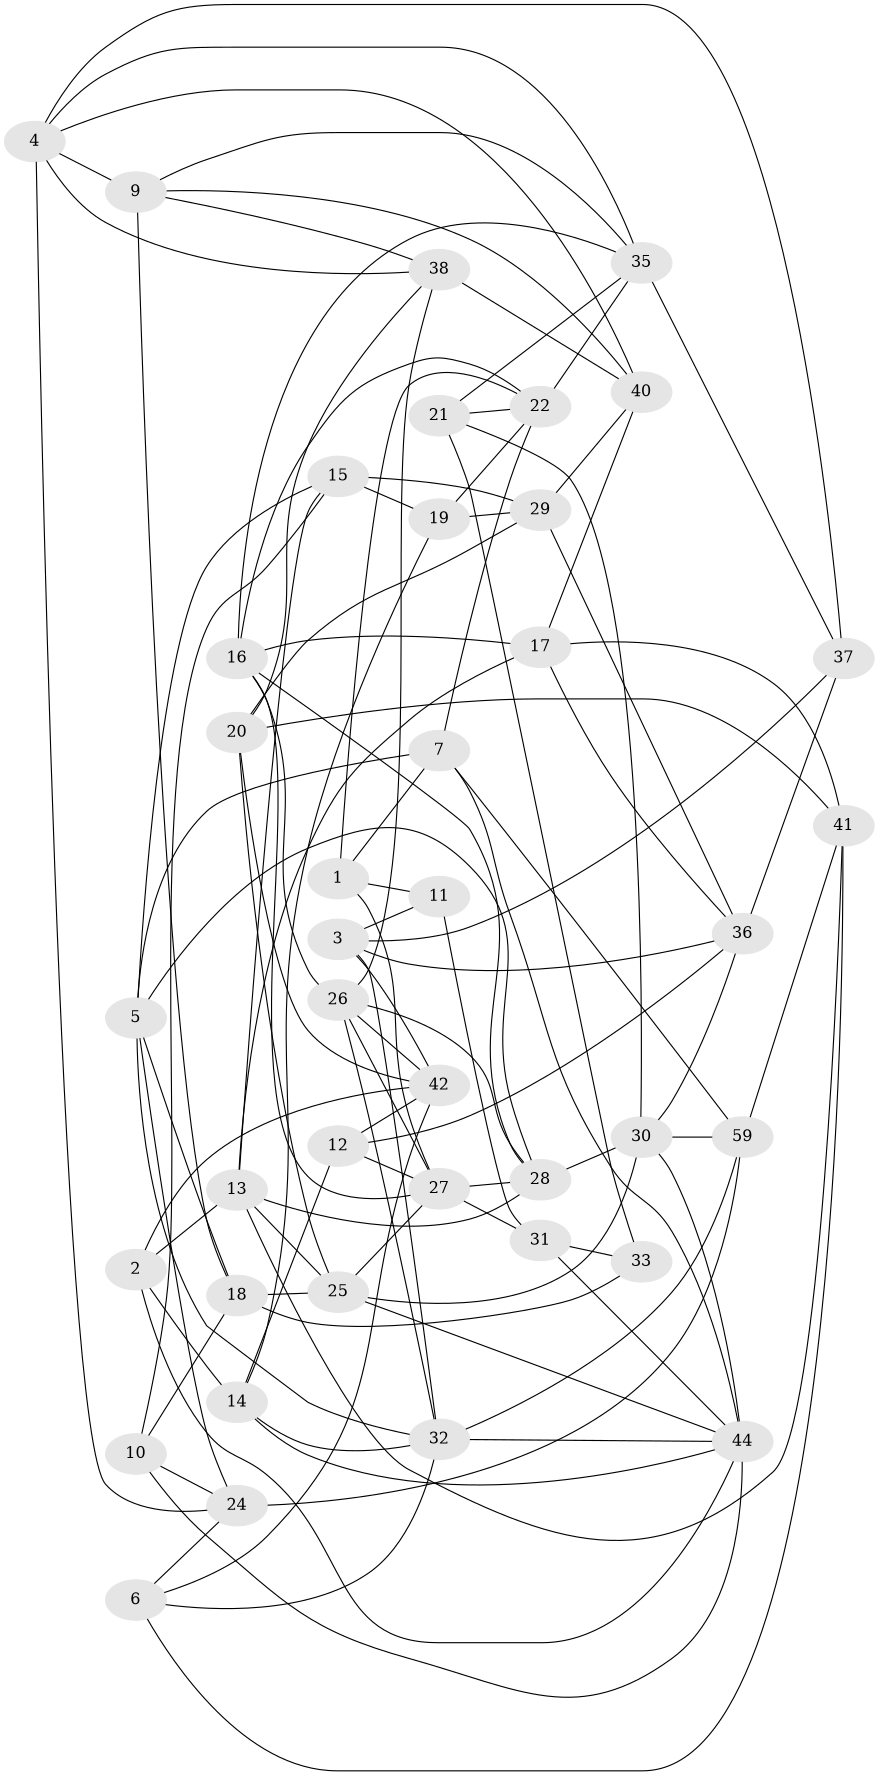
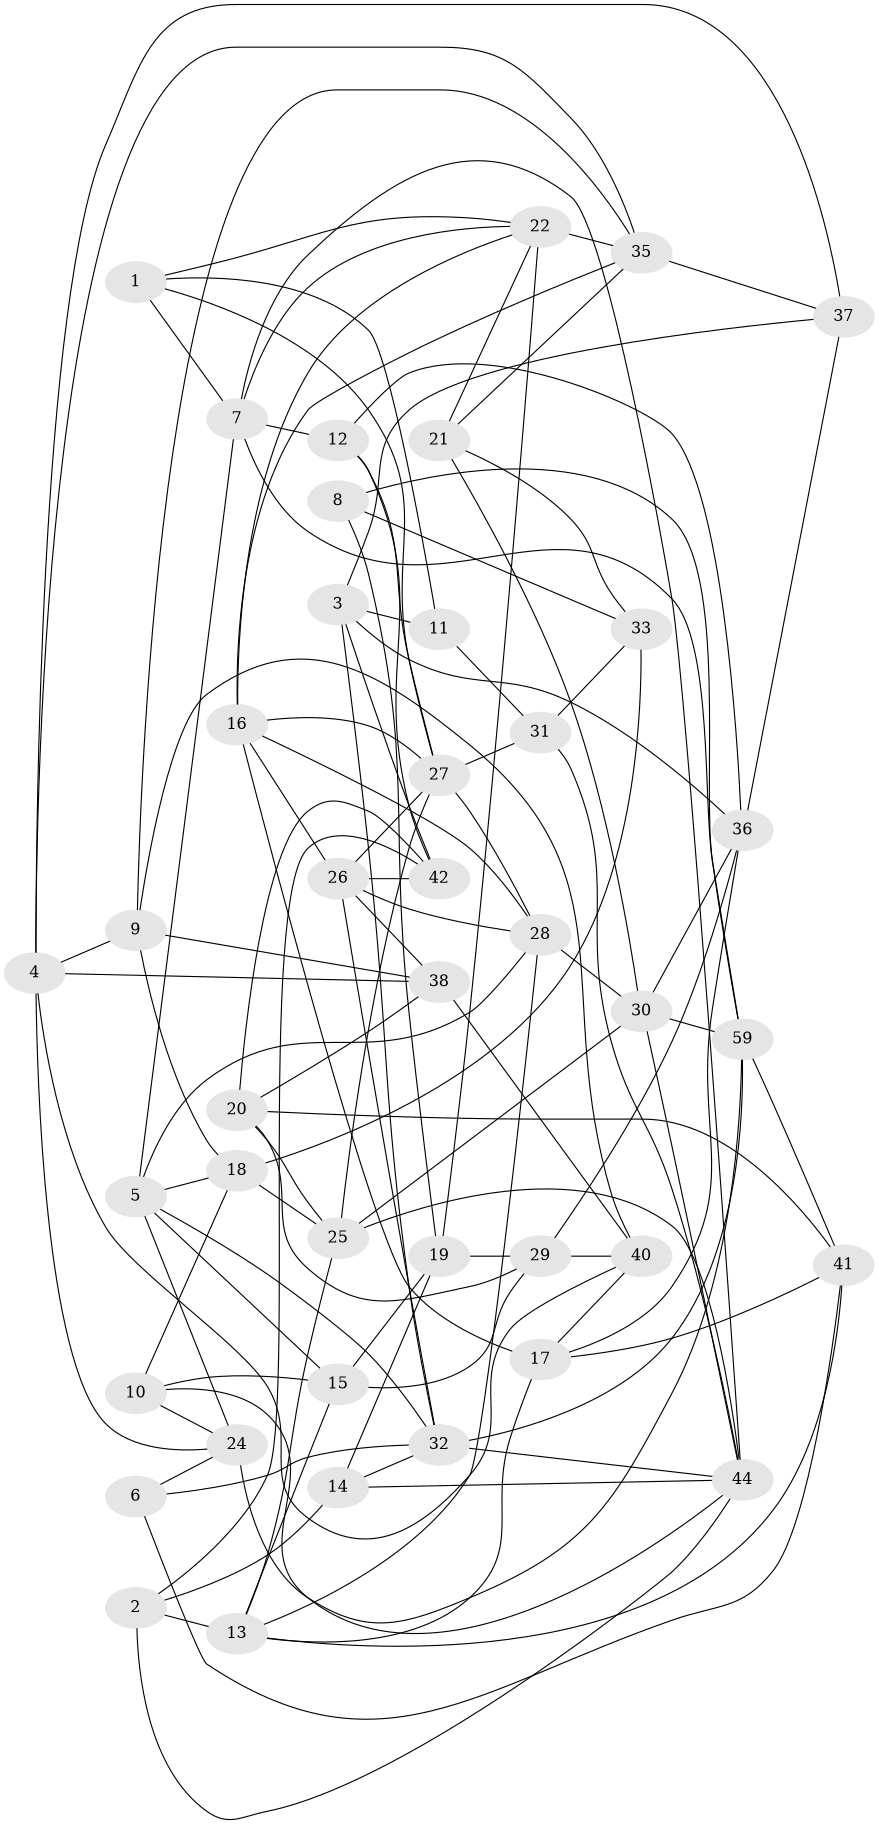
  graph {
    rankdir=LR
    node [color=gray90 style=filled]
    edge [weight=1.0]
    1
    7
    11
    22
    27
    n6 [label=44]
    12
    n8 [label=59]
    31
    35
    28
    2
    13
    14
    42
    15
    41
    17
    25
    32
    19
    3
    36
    37
    4
    9
    24
    38
    40
    18
    5
    29
    33
    30
    6
+   8
    10
    16
    26
    20
    21
    1 -- 7
    1 -- 11
    1 -- 22
    1 -- 27
    7 -- 22
    7 -- n6
-   14 -- 12
+   7 -- 12
    7 -- n8
    11 -- 31
    22 -- 35
    27 -- 31
    27 -- 28
    12 -- 27
    12 -- 42
    12 -- 36
    n8 -- 41
    31 -- n6
    31 -- 33
    35 -- 37
    28 -- 30
    2 -- n6
    2 -- 13
    2 -- 14
    2 -- 42
    13 -- 28
    13 -- 15 [weight=2.0]
    13 -- 41
    13 -- 17 [weight=2.0]
    13 -- 25
    14 -- n6
    14 -- 32 [weight=2.0]
    14 -- 19 [weight=2.0]
    15 -- 19
    15 -- 29
    17 -- 41
    17 -- 36
    17 -- 40
    25 -- 27
    25 -- n6
    25 -- 30
    32 -- n6
    32 -- n8
    19 -- 22
    19 -- 29
    3 -- 11 [weight=2.0]
    3 -- 42
    3 -- 32
    3 -- 36
    3 -- 37
    36 -- 37
    4 -- 35
    4 -- 37
    4 -- 9
    4 -- 24
    4 -- 38
    4 -- 40
    9 -- 35
    9 -- 38 [weight=2.0]
    9 -- 40
    9 -- 18
    24 -- n8
    38 -- 40
    18 -- 25
    18 -- 33 [weight=2.0]
    5 -- 7
    5 -- 28
    5 -- 15
    5 -- 32
    5 -- 24
    5 -- 18
    29 -- 36
    29 -- 40 [weight=2.0]
    30 -- n6
    30 -- n8
    30 -- 36
-   6 -- 42
    6 -- 41
    6 -- 32
    6 -- 24
+   8 -- n8
+   8 -- 19
+   8 -- 33 [weight=2.0]
    10 -- n6
    10 -- 15
    10 -- 24 [weight=2.0]
    10 -- 18
    16 -- 22
    16 -- 27
    16 -- 35
    16 -- 28
    16 -- 17
    16 -- 26
    26 -- 27
    26 -- 28
    26 -- 42
    26 -- 32
    26 -- 38
    20 -- 42
    20 -- 41 [weight=2.0]
    20 -- 25
    20 -- 38
    20 -- 29
    21 -- 22
    21 -- 35
    21 -- 33
    21 -- 30
  }
